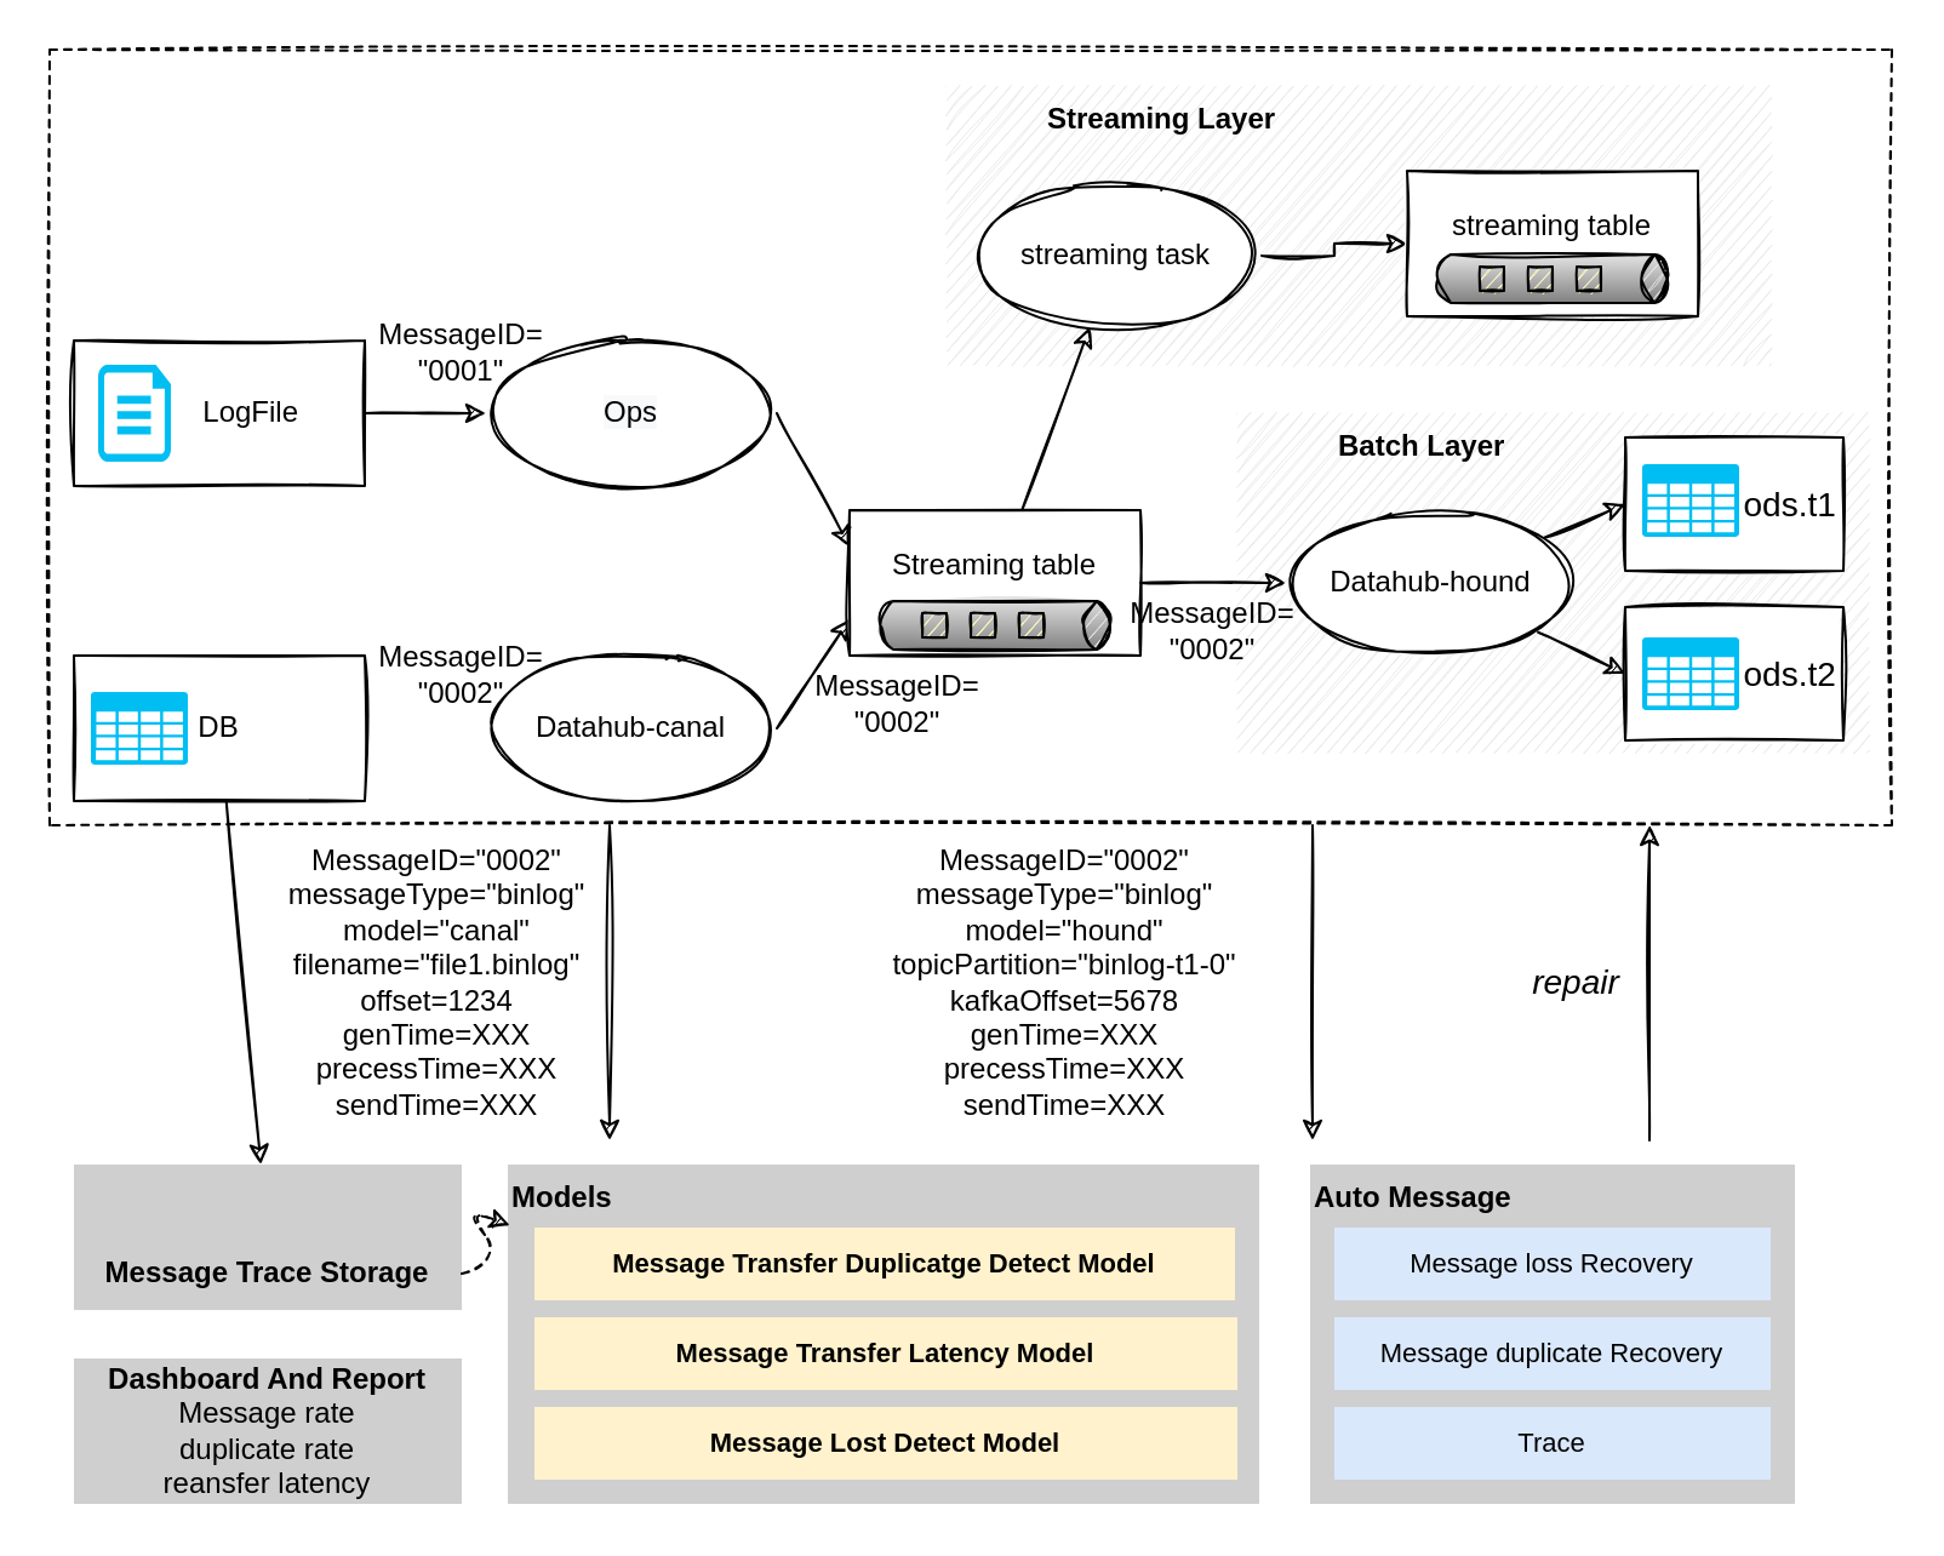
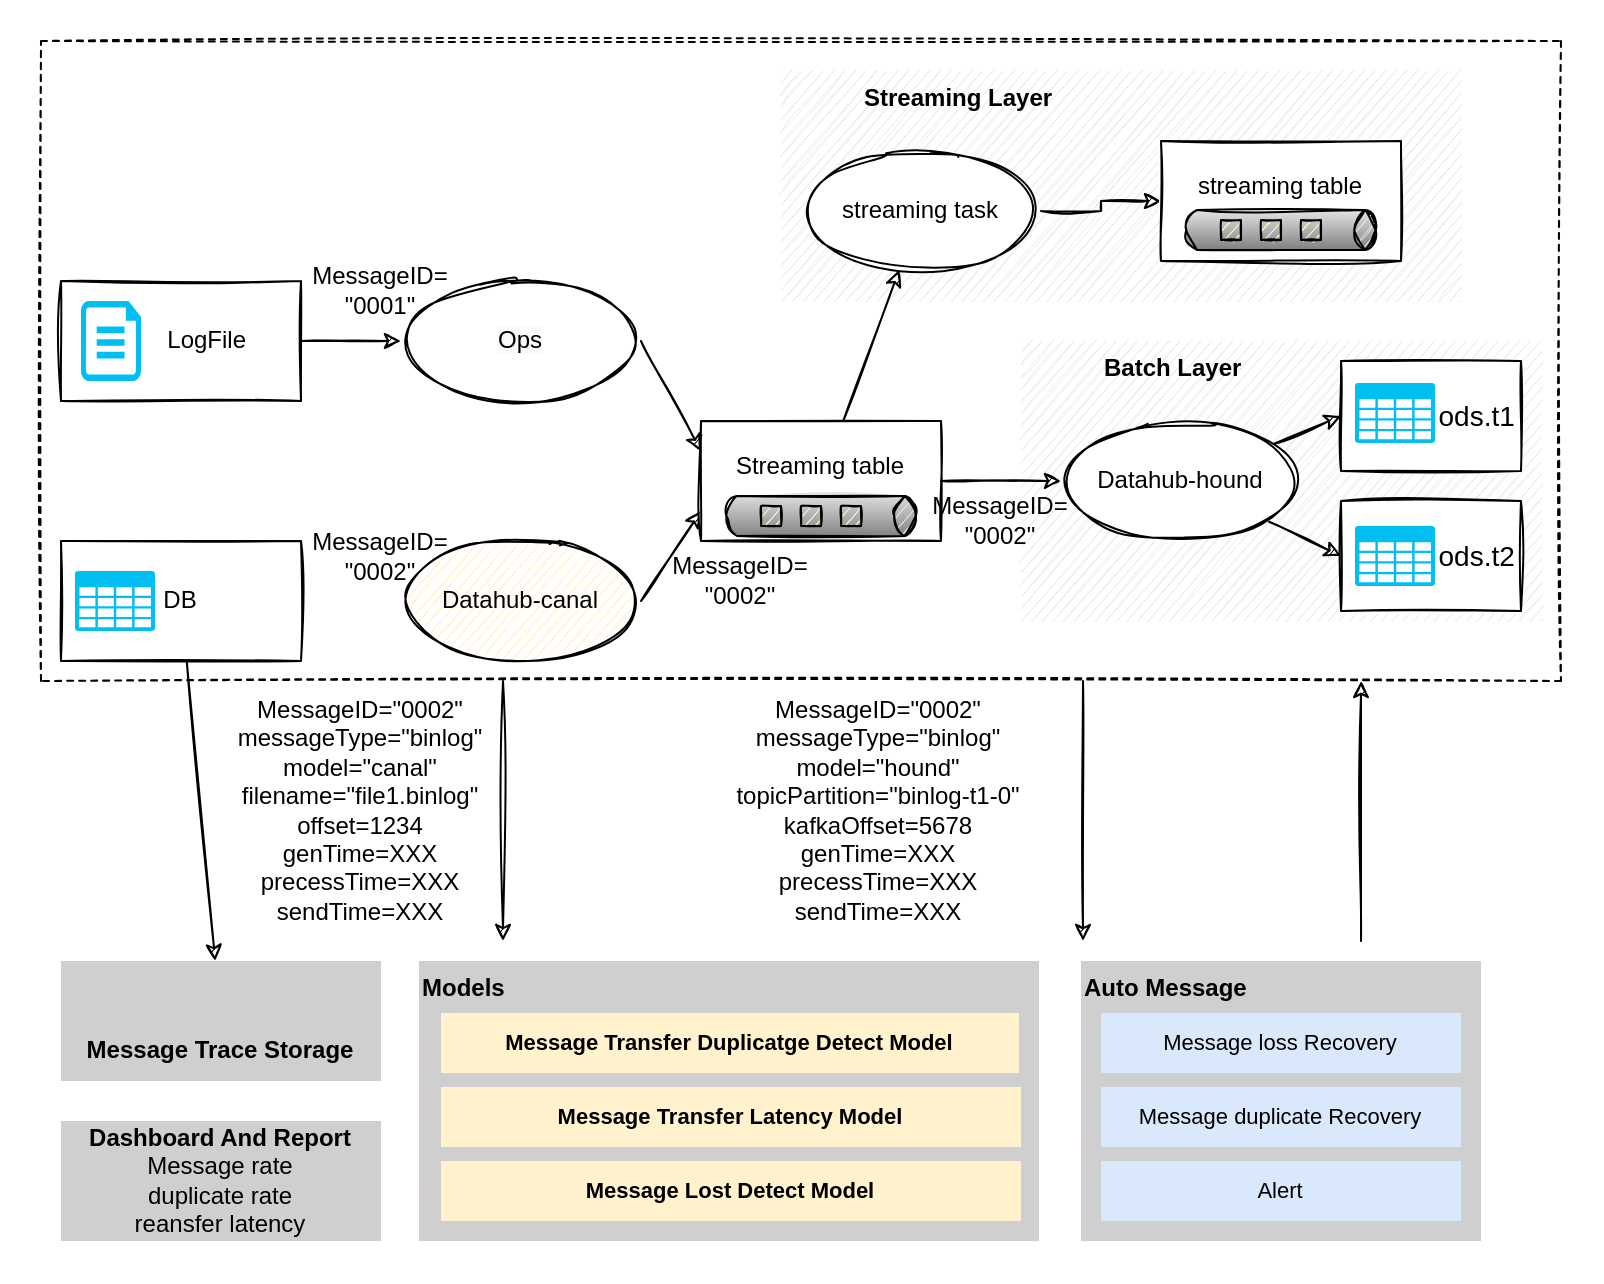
  <mxCell id="0" />
  <mxCell id="1" parent="0" />
  <mxCell id="2" value="" style="rounded=0;whiteSpace=wrap;html=1;glass=0;sketch=1;align=left;dashed=1;" vertex="1" parent="1"><mxGeometry x="20" y="20" width="760" height="320" as="geometry" /></mxCell>
  <mxCell id="3" value="&lt;blockquote style=&quot;margin: 0 0 0 40px ; border: none ; padding: 0px&quot;&gt;Batch Layer&lt;/blockquote&gt;" style="rounded=0;whiteSpace=wrap;html=1;strokeColor=none;align=left;fontStyle=1;verticalAlign=top;fillColor=#EBEBEB;sketch=1;" vertex="1" parent="1"><mxGeometry x="510" y="170" width="260" height="140" as="geometry" /></mxCell>
  <mxCell id="4" value="&lt;blockquote style=&quot;margin: 0 0 0 40px ; border: none ; padding: 0px&quot;&gt;Streaming Layer&lt;/blockquote&gt;" style="rounded=0;whiteSpace=wrap;html=1;strokeColor=none;align=left;fontStyle=1;verticalAlign=top;fillColor=#EBEBEB;sketch=1;" vertex="1" parent="1"><mxGeometry x="390" y="35" width="340" height="115" as="geometry" /></mxCell>
  <mxCell id="5" value="Models" style="rounded=0;whiteSpace=wrap;html=1;fillColor=#CFCFCF;strokeColor=none;align=left;fontStyle=1;verticalAlign=top;" vertex="1" parent="1"><mxGeometry x="209" y="480" width="310" height="140" as="geometry" /></mxCell>
  <mxCell id="6" value="&lt;b&gt;&lt;br&gt;&lt;br&gt;Message Trace Storage&lt;/b&gt;" style="rounded=0;whiteSpace=wrap;html=1;fillColor=#CFCFCF;strokeColor=none;" vertex="1" parent="1"><mxGeometry x="30" y="480" width="160" height="60" as="geometry" /></mxCell>
  <mxCell id="7" value="" style="shape=image;verticalLabelPosition=bottom;labelBackgroundColor=#ffffff;verticalAlign=top;aspect=fixed;imageAspect=0;image=https://pulsar.apache.org/img/pulsar.svg;" vertex="1" parent="1"><mxGeometry x="58.28" y="486" width="103.45" height="20" as="geometry" /></mxCell>
  <mxCell id="8" value="&lt;b&gt;Dashboard And Report&lt;/b&gt;&lt;br&gt;Message rate&lt;br&gt;duplicate rate&lt;br&gt;reansfer latency" style="rounded=0;whiteSpace=wrap;html=1;fillColor=#CFCFCF;strokeColor=none;" vertex="1" parent="1"><mxGeometry x="30" y="560" width="160" height="60" as="geometry" /></mxCell>
  <mxCell id="9" value="&lt;font style=&quot;line-height: 120% ; font-size: 11px&quot;&gt;Message Transfer Duplicatge Detect Model&lt;/font&gt;" style="rounded=0;whiteSpace=wrap;html=1;fillColor=#fff2cc;align=center;sketch=0;glass=0;strokeColor=none;fontStyle=1;labelBackgroundColor=none;labelBorderColor=none;" vertex="1" parent="1"><mxGeometry x="220" y="506" width="289" height="30" as="geometry" /></mxCell>
  <mxCell id="10" value="&lt;font style=&quot;line-height: 120% ; font-size: 11px&quot;&gt;Message Transfer Latency Model&lt;/font&gt;" style="rounded=0;whiteSpace=wrap;html=1;fillColor=#fff2cc;align=center;sketch=0;glass=0;strokeColor=none;fontStyle=1;labelBackgroundColor=none;labelBorderColor=none;" vertex="1" parent="1"><mxGeometry x="220" y="543" width="290" height="30" as="geometry" /></mxCell>
  <mxCell id="11" value="&lt;font style=&quot;line-height: 120% ; font-size: 11px&quot;&gt;Message Lost Detect Model&lt;/font&gt;" style="rounded=0;whiteSpace=wrap;html=1;fillColor=#fff2cc;align=center;sketch=0;glass=0;strokeColor=none;fontStyle=1;labelBackgroundColor=none;labelBorderColor=none;" vertex="1" parent="1"><mxGeometry x="220" y="580" width="290" height="30" as="geometry" /></mxCell>
  <mxCell id="12" value="Auto Message" style="rounded=0;whiteSpace=wrap;html=1;fillColor=#CFCFCF;strokeColor=none;align=left;fontStyle=1;verticalAlign=top;" vertex="1" parent="1"><mxGeometry x="540" y="480" width="200" height="140" as="geometry" /></mxCell>
  <mxCell id="13" value="&lt;font style=&quot;line-height: 120% ; font-size: 11px&quot;&gt;Message loss Recovery&lt;/font&gt;" style="rounded=0;whiteSpace=wrap;html=1;fillColor=#dae8fc;align=center;sketch=0;glass=0;fontStyle=0;labelBackgroundColor=none;labelBorderColor=none;strokeColor=none;" vertex="1" parent="1"><mxGeometry x="550" y="506" width="180" height="30" as="geometry" /></mxCell>
  <mxCell id="14" value="&lt;font style=&quot;line-height: 120% ; font-size: 11px&quot;&gt;Message duplicate Recovery&lt;/font&gt;" style="rounded=0;whiteSpace=wrap;html=1;fillColor=#dae8fc;align=center;sketch=0;glass=0;fontStyle=0;labelBackgroundColor=none;labelBorderColor=none;strokeColor=none;" vertex="1" parent="1"><mxGeometry x="550" y="543" width="180" height="30" as="geometry" /></mxCell>
- <mxCell id="15" value="&lt;font style=&quot;line-height: 120% ; font-size: 11px&quot;&gt;Trace&lt;/font&gt;" style="rounded=0;whiteSpace=wrap;html=1;fillColor=#dae8fc;align=center;sketch=0;glass=0;fontStyle=0;labelBackgroundColor=none;labelBorderColor=none;strokeColor=none;" vertex="1" parent="1"><mxGeometry x="550" y="580" width="180" height="30" as="geometry" /></mxCell>
+ <mxCell id="15" value="&lt;font style=&quot;line-height: 120% ; font-size: 11px&quot;&gt;Alert&lt;/font&gt;" style="rounded=0;whiteSpace=wrap;html=1;fillColor=#dae8fc;align=center;sketch=0;glass=0;fontStyle=0;labelBackgroundColor=none;labelBorderColor=none;strokeColor=none;" vertex="1" parent="1"><mxGeometry x="550" y="580" width="180" height="30" as="geometry" /></mxCell>
  <mxCell id="16" value="" style="group;sketch=1;" vertex="1" connectable="0" parent="1"><mxGeometry x="30" y="270" width="120" height="60" as="geometry" /></mxCell>
  <mxCell id="17" value="DB" style="rounded=0;whiteSpace=wrap;html=1;sketch=1;" vertex="1" parent="16"><mxGeometry width="120" height="60" as="geometry" /></mxCell>
  <mxCell id="18" value="" style="verticalLabelPosition=bottom;html=1;verticalAlign=top;align=center;strokeColor=none;fillColor=#00BEF2;shape=mxgraph.azure.storage;pointerEvents=1;sketch=0;" vertex="1" parent="16"><mxGeometry x="7" y="15" width="40" height="30" as="geometry" /></mxCell>
  <mxCell id="19" style="edgeStyle=none;rounded=0;orthogonalLoop=1;jettySize=auto;html=1;exitX=1;exitY=0.5;exitDx=0;exitDy=0;fontSize=14;entryX=0;entryY=0.25;entryDx=0;entryDy=0;sketch=1;" edge="1" parent="1" source="20" target="27"><mxGeometry relative="1" as="geometry"><mxPoint x="380" y="160" as="targetPoint" /></mxGeometry></mxCell>
  <mxCell id="20" value="&lt;meta charset=&quot;utf-8&quot;&gt;&lt;span style=&quot;color: rgb(0, 0, 0); font-family: helvetica; font-size: 12px; font-style: normal; font-weight: 400; letter-spacing: normal; text-align: center; text-indent: 0px; text-transform: none; word-spacing: 0px; background-color: rgb(248, 249, 250); display: inline; float: none;&quot;&gt;Ops&lt;/span&gt;" style="ellipse;whiteSpace=wrap;html=1;sketch=1;" vertex="1" parent="1"><mxGeometry x="200" y="140" width="120" height="60" as="geometry" /></mxCell>
  <mxCell id="21" style="edgeStyle=none;rounded=0;orthogonalLoop=1;jettySize=auto;html=1;exitX=1;exitY=0.5;exitDx=0;exitDy=0;entryX=0;entryY=0.75;entryDx=0;entryDy=0;fontSize=14;sketch=1;" edge="1" parent="1" source="22" target="27"><mxGeometry relative="1" as="geometry" /></mxCell>
- <mxCell id="22" value="Datahub-canal" style="ellipse;whiteSpace=wrap;html=1;sketch=1;" vertex="1" parent="1"><mxGeometry x="200" y="270" width="120" height="60" as="geometry" /></mxCell>
+ <mxCell id="22" value="Datahub-canal" style="ellipse;whiteSpace=wrap;html=1;sketch=1;fillColor=#fff2cc;" vertex="1" parent="1"><mxGeometry x="200" y="270" width="120" height="60" as="geometry" /></mxCell>
  <mxCell id="23" value="" style="group;sketch=1;" vertex="1" connectable="0" parent="1"><mxGeometry x="30" y="140" width="120" height="60" as="geometry" /></mxCell>
  <mxCell id="24" value="&amp;nbsp; &amp;nbsp; &amp;nbsp; &amp;nbsp; LogFile" style="rounded=0;whiteSpace=wrap;html=1;sketch=1;" vertex="1" parent="23"><mxGeometry width="120" height="60" as="geometry" /></mxCell>
  <mxCell id="25" value="" style="verticalLabelPosition=bottom;html=1;verticalAlign=top;align=center;strokeColor=none;fillColor=#00BEF2;shape=mxgraph.azure.cloud_services_configuration_file;pointerEvents=1;sketch=0;" vertex="1" parent="23"><mxGeometry x="10" y="10" width="30" height="40" as="geometry" /></mxCell>
  <mxCell id="26" value="" style="group;sketch=1;" vertex="1" connectable="0" parent="1"><mxGeometry x="350" y="210" width="120" height="60" as="geometry" /></mxCell>
  <mxCell id="27" value="Streaming table&lt;br&gt;&lt;br&gt;" style="rounded=0;whiteSpace=wrap;html=1;sketch=1;" vertex="1" parent="26"><mxGeometry width="120" height="60" as="geometry" /></mxCell>
  <mxCell id="28" value="" style="strokeWidth=1;outlineConnect=0;dashed=0;align=center;html=1;fontSize=8;shape=mxgraph.eip.dataChannel;verticalLabelPosition=bottom;labelBackgroundColor=#ffffff;verticalAlign=top;sketch=1;" vertex="1" parent="26"><mxGeometry x="10" y="40" width="100" height="15" as="geometry" /></mxCell>
  <mxCell id="29" style="rounded=0;orthogonalLoop=1;jettySize=auto;html=1;entryX=0;entryY=0.5;entryDx=0;entryDy=0;fontSize=14;sketch=1;" edge="1" parent="1" source="30" target="47"><mxGeometry relative="1" as="geometry" /></mxCell>
  <mxCell id="30" value="Datahub-hound" style="ellipse;whiteSpace=wrap;html=1;sketch=1;" vertex="1" parent="1"><mxGeometry x="530" y="210" width="120" height="60" as="geometry" /></mxCell>
  <mxCell id="31" value="" style="edgeStyle=orthogonalEdgeStyle;rounded=0;orthogonalLoop=1;jettySize=auto;html=1;fontSize=14;sketch=1;" edge="1" parent="1" source="32" target="33"><mxGeometry relative="1" as="geometry" /></mxCell>
  <mxCell id="32" value="streaming task" style="ellipse;whiteSpace=wrap;html=1;sketch=1;" vertex="1" parent="1"><mxGeometry x="400" y="75" width="120" height="60" as="geometry" /></mxCell>
  <mxCell id="33" value="streaming table&lt;br&gt;&lt;br&gt;" style="rounded=0;whiteSpace=wrap;html=1;sketch=1;" vertex="1" parent="1"><mxGeometry x="580" y="70" width="120" height="60" as="geometry" /></mxCell>
  <mxCell id="34" value="" style="endArrow=classic;html=1;fontSize=14;sketch=1;" edge="1" parent="1" source="27" target="32"><mxGeometry width="50" height="50" relative="1" as="geometry"><mxPoint x="320" y="80" as="sourcePoint" /><mxPoint x="400" y="90" as="targetPoint" /></mxGeometry></mxCell>
  <mxCell id="35" value="" style="rounded=0;orthogonalLoop=1;jettySize=auto;html=1;fontSize=14;sketch=1;" edge="1" parent="1" source="27" target="30"><mxGeometry relative="1" as="geometry" /></mxCell>
  <mxCell id="36" value="" style="edgeStyle=none;rounded=0;orthogonalLoop=1;jettySize=auto;html=1;fontSize=14;sketch=1;" edge="1" parent="1" source="17" target="6"><mxGeometry relative="1" as="geometry" /></mxCell>
  <mxCell id="37" value="" style="edgeStyle=none;rounded=0;orthogonalLoop=1;jettySize=auto;html=1;fontSize=14;entryX=0;entryY=0.5;entryDx=0;entryDy=0;sketch=1;" edge="1" parent="1" source="24" target="20"><mxGeometry relative="1" as="geometry" /></mxCell>
  <mxCell id="38" value="MessageID=&lt;br&gt;&quot;0001&quot;" style="text;html=1;strokeColor=none;fillColor=none;align=center;verticalAlign=middle;whiteSpace=wrap;rounded=0;glass=0;sketch=1;" vertex="1" parent="1"><mxGeometry x="150" y="130" width="80" height="30" as="geometry" /></mxCell>
  <mxCell id="39" value="MessageID=&lt;br&gt;&quot;0002&quot;" style="text;html=1;strokeColor=none;fillColor=none;align=center;verticalAlign=middle;whiteSpace=wrap;rounded=0;glass=0;sketch=1;" vertex="1" parent="1"><mxGeometry x="150" y="262.5" width="80" height="30" as="geometry" /></mxCell>
  <mxCell id="40" value="MessageID=&quot;0002&quot;&lt;br&gt;messageType=&quot;binlog&quot;&lt;br&gt;model=&quot;canal&quot;&lt;br&gt;filename=&quot;file1.binlog&quot;&lt;br&gt;offset=1234&lt;br&gt;genTime=XXX&lt;br&gt;precessTime=XXX&lt;br&gt;sendTime=XXX" style="text;html=1;strokeColor=none;fillColor=none;align=center;verticalAlign=middle;whiteSpace=wrap;rounded=0;glass=0;sketch=0;" vertex="1" parent="1"><mxGeometry x="110" y="350" width="140" height="110" as="geometry" /></mxCell>
  <mxCell id="41" value="MessageID=&quot;0002&quot;&lt;br&gt;messageType=&quot;binlog&quot;&lt;br&gt;model=&quot;hound&quot;&lt;br&gt;topicPartition=&quot;binlog-t1-0&quot;&lt;br&gt;kafkaOffset=5678&lt;br&gt;genTime=XXX&lt;br&gt;precessTime=XXX&lt;br&gt;sendTime=XXX" style="text;html=1;strokeColor=none;fillColor=none;align=center;verticalAlign=middle;whiteSpace=wrap;rounded=0;glass=0;sketch=0;" vertex="1" parent="1"><mxGeometry x="359" y="350" width="160" height="110" as="geometry" /></mxCell>
  <mxCell id="42" style="rounded=0;orthogonalLoop=1;jettySize=auto;html=1;entryX=0;entryY=0.5;entryDx=0;entryDy=0;fontSize=14;sketch=1;" edge="1" parent="1" source="30" target="50"><mxGeometry relative="1" as="geometry"><mxPoint x="630" y="290" as="sourcePoint" /><mxPoint x="710" y="212.5" as="targetPoint" /></mxGeometry></mxCell>
  <mxCell id="43" value="MessageID=&lt;br&gt;&quot;0002&quot;" style="text;html=1;strokeColor=none;fillColor=none;align=center;verticalAlign=middle;whiteSpace=wrap;rounded=0;glass=0;sketch=1;" vertex="1" parent="1"><mxGeometry x="330" y="275" width="80" height="30" as="geometry" /></mxCell>
  <mxCell id="44" value="MessageID=&lt;br&gt;&quot;0002&quot;" style="text;html=1;strokeColor=none;fillColor=none;align=center;verticalAlign=middle;whiteSpace=wrap;rounded=0;glass=0;sketch=1;" vertex="1" parent="1"><mxGeometry x="460" y="245" width="80" height="30" as="geometry" /></mxCell>
  <mxCell id="45" value="" style="strokeWidth=1;outlineConnect=0;dashed=0;align=center;html=1;fontSize=8;shape=mxgraph.eip.dataChannel;verticalLabelPosition=bottom;labelBackgroundColor=#ffffff;verticalAlign=top;sketch=1;" vertex="1" parent="1"><mxGeometry x="590" y="107" width="100" height="15" as="geometry" /></mxCell>
  <mxCell id="46" value="" style="group;sketch=1;" vertex="1" connectable="0" parent="1"><mxGeometry x="670" y="180" width="90" height="55" as="geometry" /></mxCell>
  <mxCell id="47" value="&lt;font style=&quot;font-size: 14px&quot;&gt;&amp;nbsp; &amp;nbsp; &amp;nbsp; &amp;nbsp; &amp;nbsp; &amp;nbsp; ods.t1&lt;/font&gt;" style="rounded=0;whiteSpace=wrap;html=1;sketch=1;" vertex="1" parent="46"><mxGeometry width="90" height="55" as="geometry" /></mxCell>
  <mxCell id="48" value="" style="verticalLabelPosition=bottom;html=1;verticalAlign=top;align=center;strokeColor=none;fillColor=#00BEF2;shape=mxgraph.azure.storage;pointerEvents=1;sketch=0;" vertex="1" parent="46"><mxGeometry x="7" y="11" width="40" height="30" as="geometry" /></mxCell>
  <mxCell id="49" value="" style="group;sketch=1;" vertex="1" connectable="0" parent="1"><mxGeometry x="670" y="250" width="90" height="55" as="geometry" /></mxCell>
  <mxCell id="50" value="&lt;font style=&quot;font-size: 14px&quot;&gt;&amp;nbsp; &amp;nbsp; &amp;nbsp; &amp;nbsp; &amp;nbsp; &amp;nbsp; ods.t2&lt;/font&gt;" style="rounded=0;whiteSpace=wrap;html=1;sketch=1;" vertex="1" parent="49"><mxGeometry width="90" height="55" as="geometry" /></mxCell>
  <mxCell id="51" value="" style="verticalLabelPosition=bottom;html=1;verticalAlign=top;align=center;strokeColor=none;fillColor=#00BEF2;shape=mxgraph.azure.storage;pointerEvents=1;sketch=0;" vertex="1" parent="49"><mxGeometry x="7" y="12.5" width="40" height="30" as="geometry" /></mxCell>
  <mxCell id="52" value="" style="endArrow=classic;html=1;sketch=1;" edge="1" parent="1"><mxGeometry width="50" height="50" relative="1" as="geometry"><mxPoint x="251" y="340" as="sourcePoint" /><mxPoint x="251" y="470" as="targetPoint" /></mxGeometry></mxCell>
  <mxCell id="53" value="" style="endArrow=classic;html=1;sketch=1;" edge="1" parent="1"><mxGeometry width="50" height="50" relative="1" as="geometry"><mxPoint x="541" y="340" as="sourcePoint" /><mxPoint x="541" y="470" as="targetPoint" /></mxGeometry></mxCell>
- <mxCell id="54" value="" style="curved=1;endArrow=classic;html=1;entryX=0.003;entryY=0.179;entryDx=0;entryDy=0;entryPerimeter=0;exitX=1;exitY=0.75;exitDx=0;exitDy=0;dashed=1;sketch=1;" edge="1" parent="1" source="6" target="5"><mxGeometry width="50" height="50" relative="1" as="geometry"><mxPoint x="170" y="543" as="sourcePoint" /><mxPoint x="220" y="493" as="targetPoint" /><Array as="points"><mxPoint x="209" y="520" /><mxPoint x="190" y="498" /></Array></mxGeometry></mxCell>
  <mxCell id="55" value="" style="endArrow=classic;html=1;sketch=1;" edge="1" parent="1"><mxGeometry width="50" height="50" relative="1" as="geometry"><mxPoint x="680" y="470" as="sourcePoint" /><mxPoint x="680" y="340" as="targetPoint" /></mxGeometry></mxCell>
- <mxCell id="56" value="repair" style="text;html=1;strokeColor=none;fillColor=none;align=center;verticalAlign=middle;whiteSpace=wrap;rounded=0;glass=0;sketch=0;fontStyle=2;fontSize=14;" vertex="1" parent="1"><mxGeometry x="630" y="395" width="40" height="20" as="geometry" /></mxCell>
